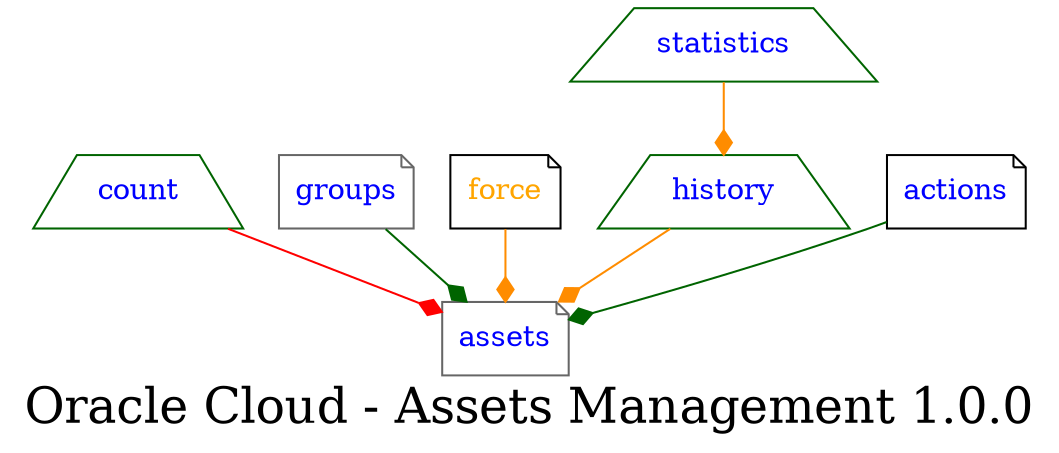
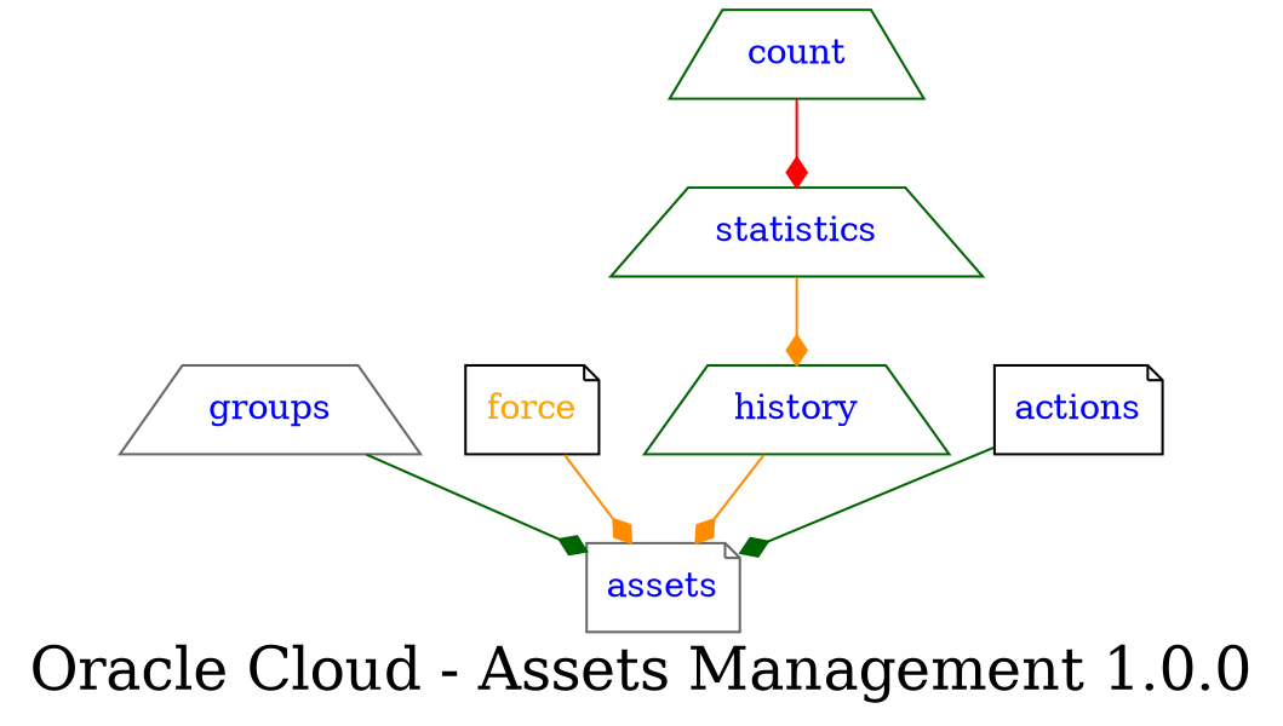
  digraph {
    fontsize=24
    label="Oracle Cloud - Assets Management 1.0.0"
    splines=true
    node [color=darkgreen fontcolor=blue shape=trapezium]
    edge [arrowhead=diamond arrowtail=none color=darkorange fontcolor=blue]
    assets [color=gray40 shape=note]
    count
-   groups [color=gray40 shape=note]
+   groups [color=gray40]
    force [color=black fontcolor=orange shape=note]
    history
    statistics
    actions [color=black shape=note]
-   count -> assets [color=red]
+   count -> statistics [color=red]
    groups -> assets [color=darkgreen]
    force -> assets [fontcolor=orange]
    history -> assets
    statistics -> history
    actions -> assets [color=darkgreen]
  }
